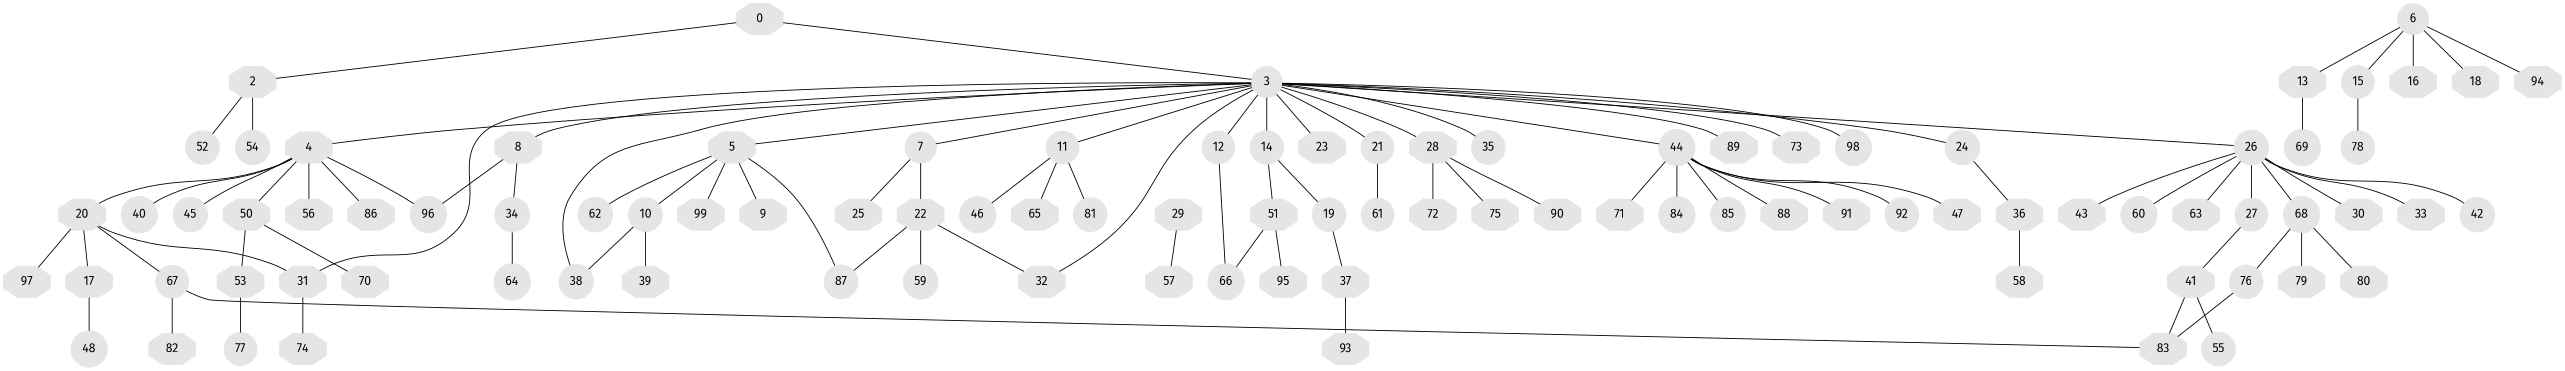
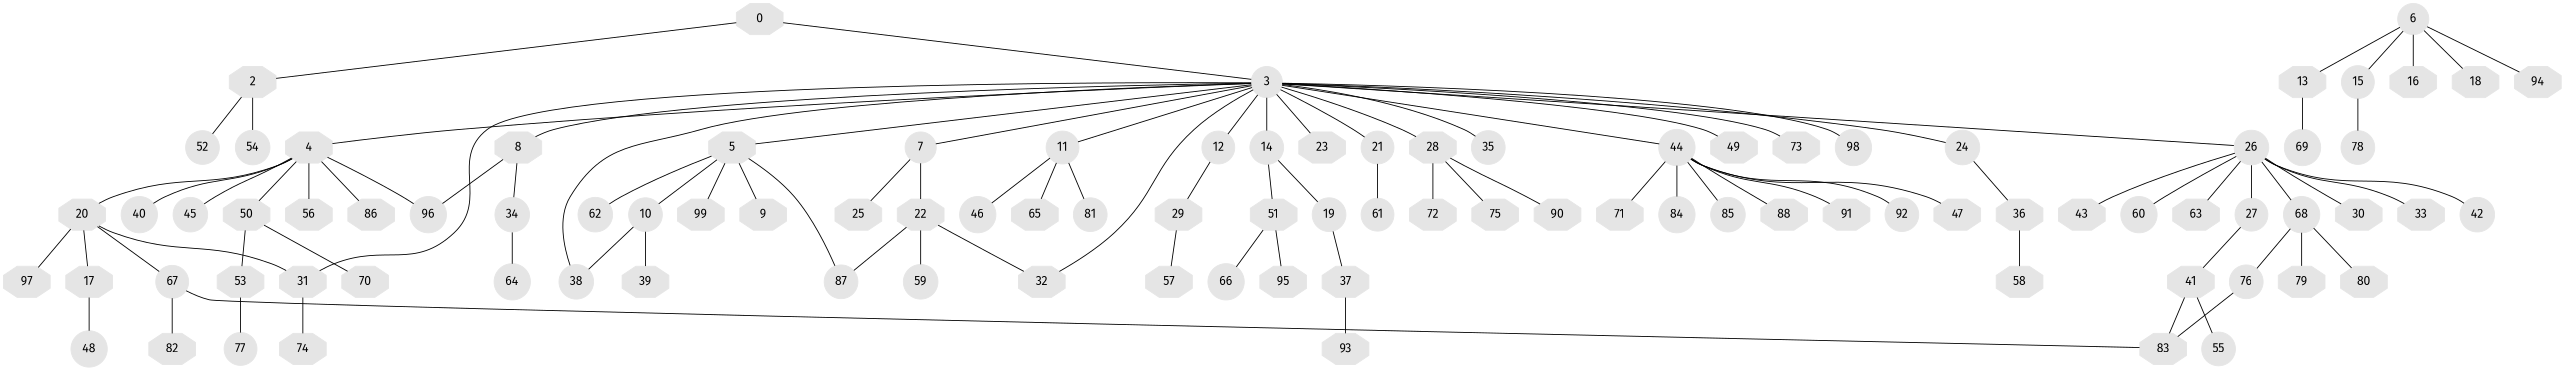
  graph {
    fontname="Fira Sans"
    node [color=gray90 fontname="Fira Sans" shape=octagon style=filled]
    edge [fontname="Fira Sans"]
    n1 [label=0]
    2
    3 [shape=circle]
    52 [shape=circle]
    54 [shape=circle]
    4
    5
    7 [shape=circle]
    8
    11 [shape=circle]
    12 [shape=circle]
    14 [shape=circle]
    21 [shape=circle]
    23
    24 [shape=circle]
    26 [shape=circle]
    28
    31
    32
    35 [shape=circle]
    38 [shape=circle]
    44 [shape=circle]
-   49 [label=89]
+   49
    73
    98 [shape=circle]
    48 [shape=circle]
    17
    20
    40 [shape=circle]
    45 [shape=circle]
    50
    56
    86
    96 [shape=circle]
    9
    10 [shape=circle]
    62 [shape=circle]
    87 [shape=circle]
    99
    6 [shape=circle]
    13
    15 [shape=circle]
    16
    18
    94
    22
    25
    34 [shape=circle]
    46 [shape=circle]
    65
    81 [shape=circle]
    29
    19 [shape=circle]
    51
    61 [shape=circle]
    36
    27 [shape=circle]
    30
    33
    42 [shape=circle]
    43
    60 [shape=circle]
    63
    68 [shape=circle]
    72
    75
    90
    74
    47
    71
    84 [shape=circle]
    85 [shape=circle]
    88
    91
    92 [shape=circle]
    67 [shape=circle]
    97
    53
    70
    39
    69 [shape=circle]
    78 [shape=circle]
    59 [shape=circle]
    64 [shape=circle]
    57
    37
    66 [shape=circle]
    95
    93
    83
    82
    58
    41
    76 [shape=circle]
    79
    80
    55 [shape=circle]
    77 [shape=circle]
    n1 -- 2
    n1 -- 3
    2 -- 52
    2 -- 54
    3 -- 4
    3 -- 5
    3 -- 7
    3 -- 8
    3 -- 11
    3 -- 12
    3 -- 14
    3 -- 21
    3 -- 23
    3 -- 24
    3 -- 26
    3 -- 28
    3 -- 31
    3 -- 32
    3 -- 35
    3 -- 38
    3 -- 44
    3 -- 49
    3 -- 73
    3 -- 98
    4 -- 20
    4 -- 40
    4 -- 45
    4 -- 50
    4 -- 56
    4 -- 86
    4 -- 96
    5 -- 9
    5 -- 10
    5 -- 62
    5 -- 87
    5 -- 99
    7 -- 22
    7 -- 25
    8 -- 96
    8 -- 34
    11 -- 46
    11 -- 65
    11 -- 81
-   12 -- 66
+   12 -- 29
    14 -- 19
    14 -- 51
    21 -- 61
    24 -- 36
    26 -- 27
    26 -- 30
    26 -- 33
    26 -- 42
    26 -- 43
    26 -- 60
    26 -- 63
    26 -- 68
    28 -- 72
    28 -- 75
    28 -- 90
    31 -- 74
    44 -- 47
    44 -- 71
    44 -- 84
    44 -- 85
    44 -- 88
    44 -- 91
    44 -- 92
    17 -- 48
    20 -- 31
    20 -- 17
    20 -- 67
    20 -- 97
    50 -- 53
    50 -- 70
    10 -- 38
    10 -- 39
    6 -- 13
    6 -- 15
    6 -- 16
    6 -- 18
    6 -- 94
    13 -- 69
    15 -- 78
    22 -- 32
    22 -- 87
    22 -- 59
    34 -- 64
    29 -- 57
    19 -- 37
    51 -- 66
    51 -- 95
    36 -- 58
    27 -- 41
    68 -- 76
    68 -- 79
    68 -- 80
    67 -- 83
    67 -- 82
    53 -- 77
    37 -- 93
    41 -- 83
    41 -- 55
    76 -- 83
  }
